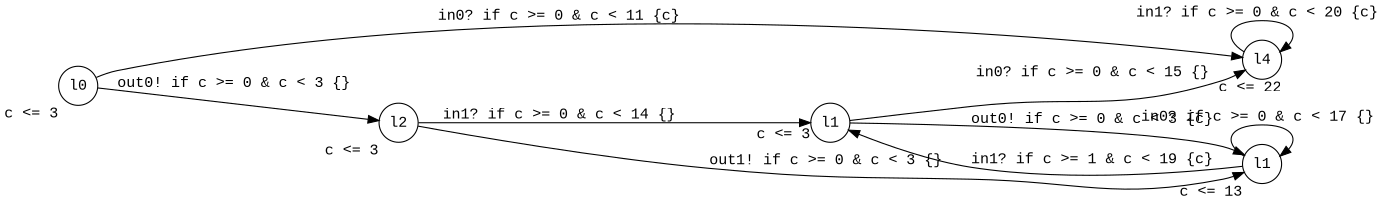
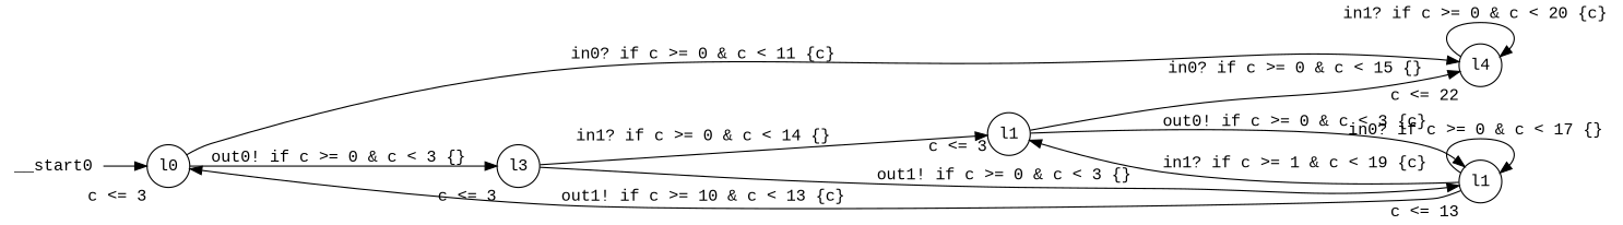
  digraph {
    fontname="Liberation Mono"
    rankdir=LR
    node [fontname="Liberation Mono" shape=circle margin=0 xlabel="c <= 3"]
    edge [fontname="Liberation Mono"]
+   __start0 [shape=none margin="" xlabel=""]
    n2 [label=l0]
    n3 [label=l4 xlabel="c <= 22"]
-   n4 [label=l2]
+   n4 [label=l3]
    n5 [label=l1]
    n6 [label=l1 xlabel="c <= 13"]
+   __start0 -> n2
    n2 -> n3 [label="in0? if c >= 0 & c < 11 {c} "]
    n2 -> n4 [label="out0! if c >= 0 & c < 3 {} "]
    n3 -> n3 [label="in1? if c >= 0 & c < 20 {c} "]
    n4 -> n5 [label="in1? if c >= 0 & c < 14 {} "]
    n4 -> n6 [label="out1! if c >= 0 & c < 3 {} "]
    n5 -> n3 [label="in0? if c >= 0 & c < 15 {} "]
    n5 -> n6 [label="out0! if c >= 0 & c < 3 {c} "]
+   n6 -> n2 [label="out1! if c >= 10 & c < 13 {c} "]
    n6 -> n5 [label="in1? if c >= 1 & c < 19 {c} "]
    n6 -> n6 [label="in0? if c >= 0 & c < 17 {} "]
  }
